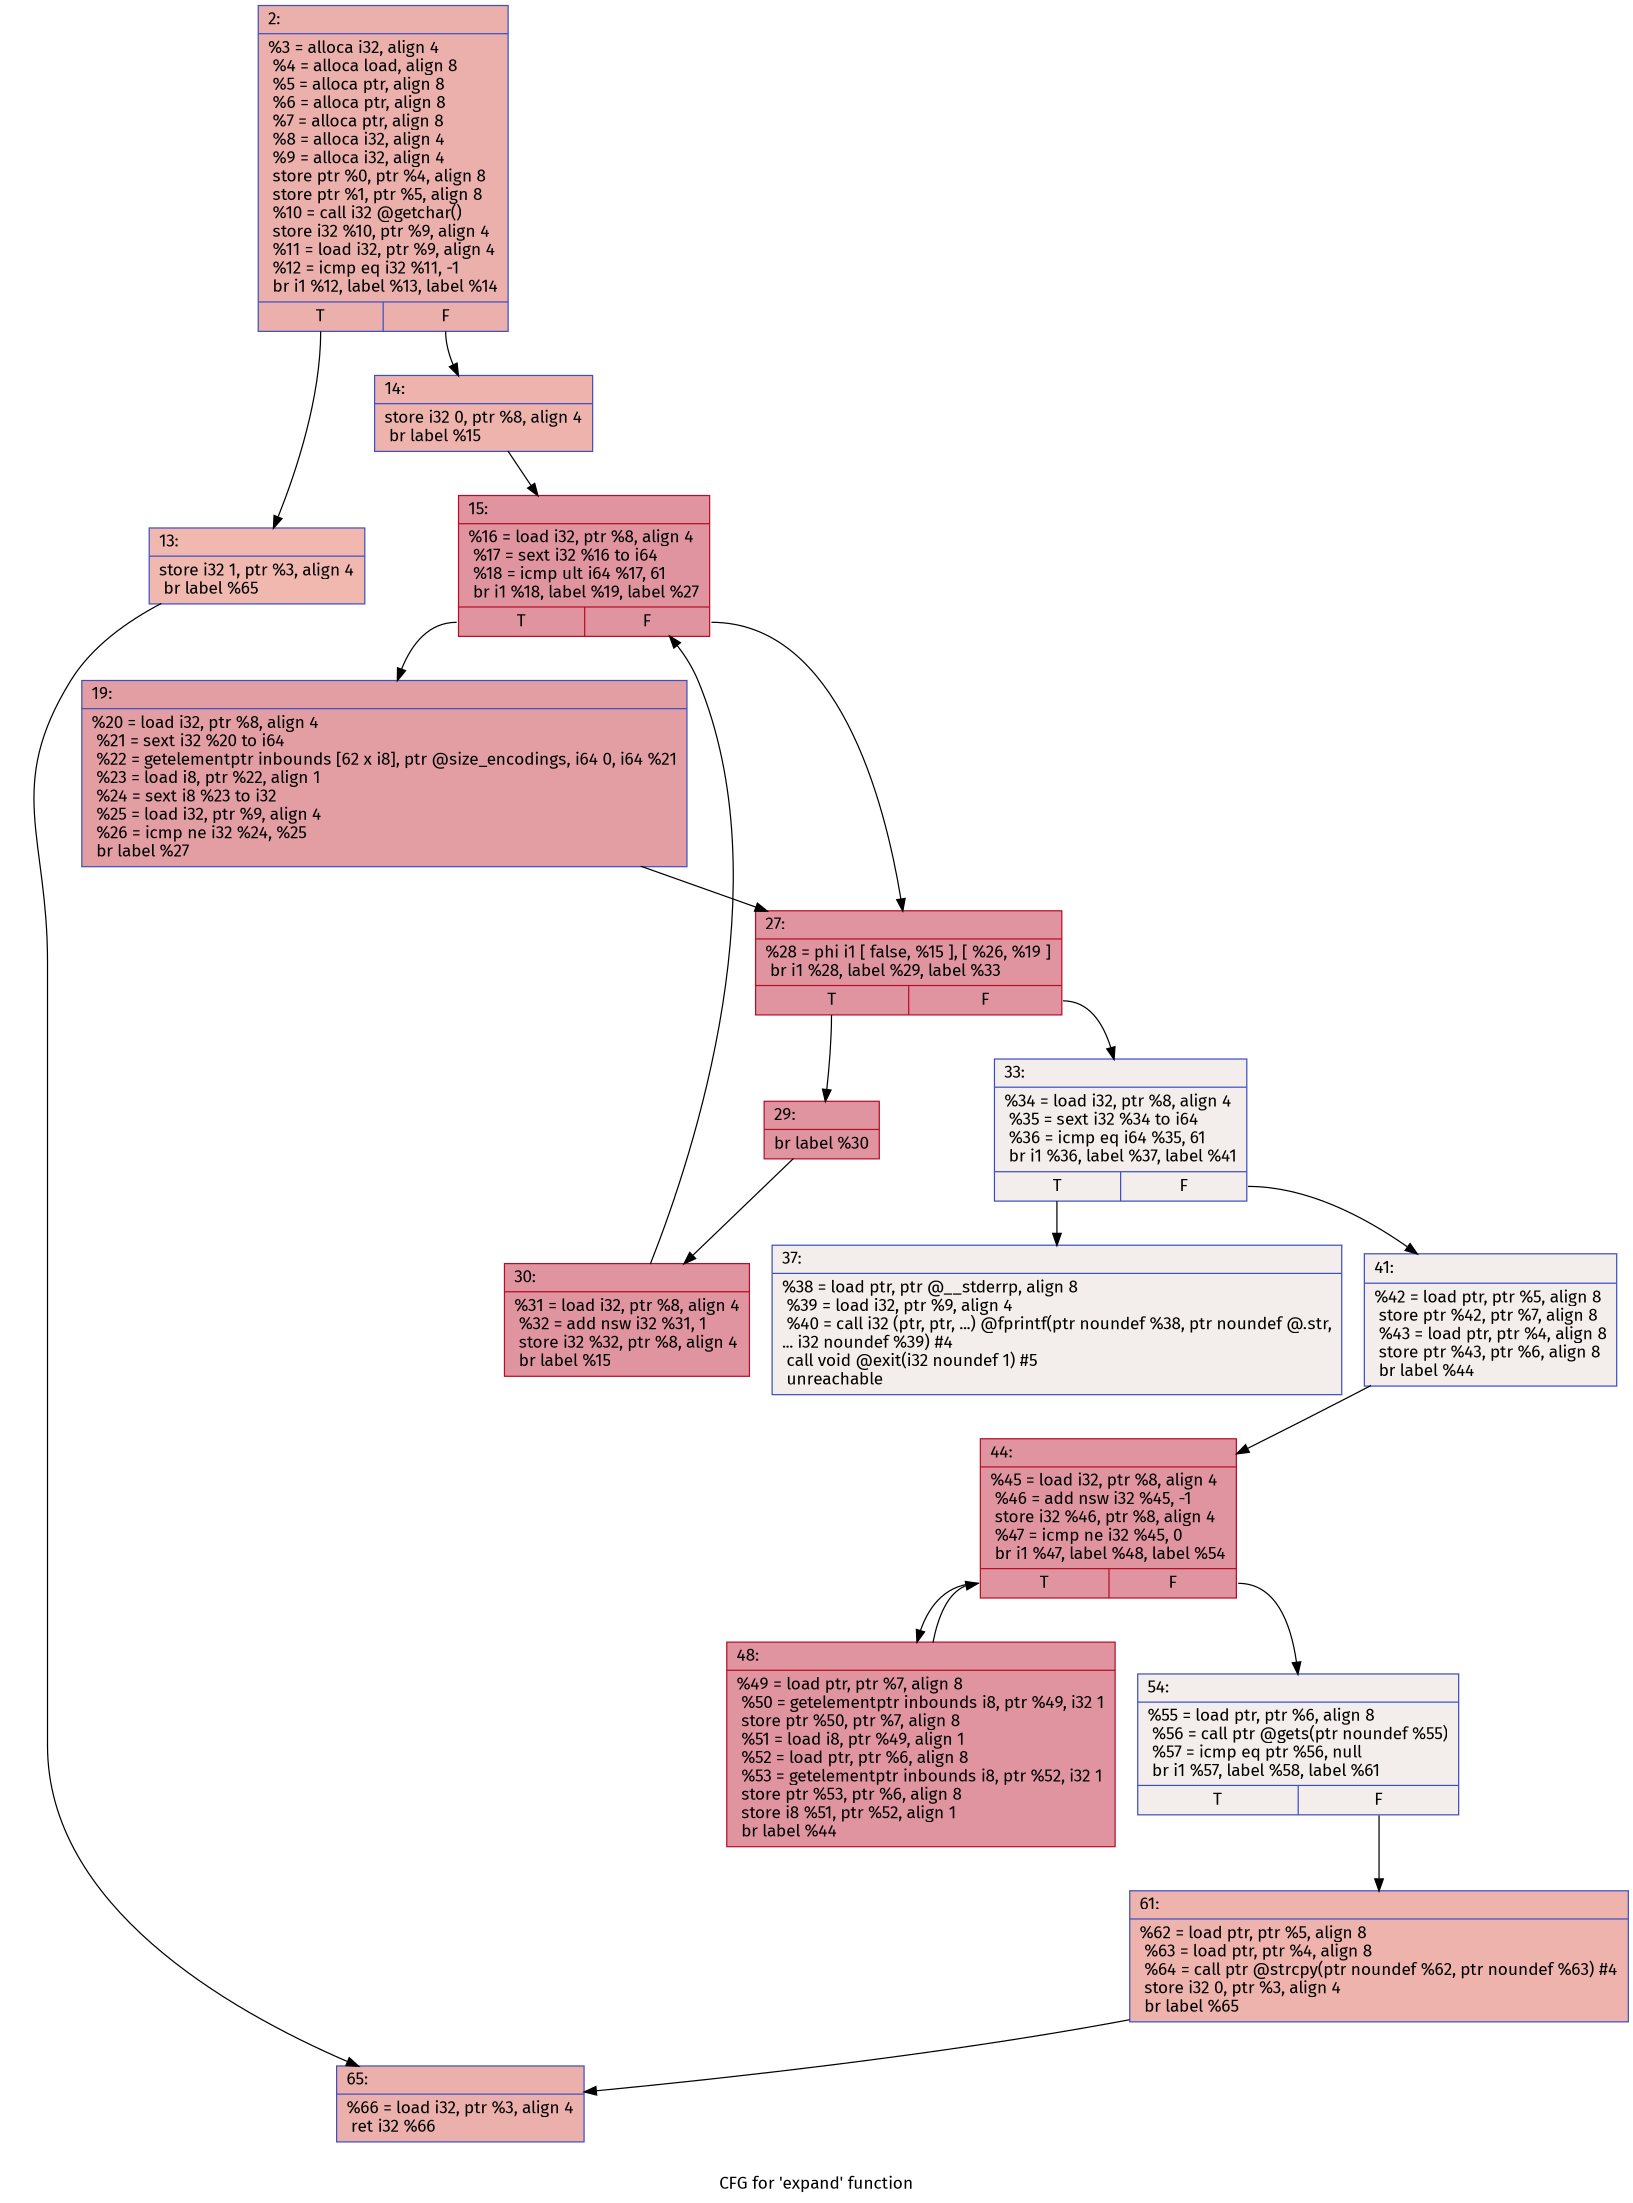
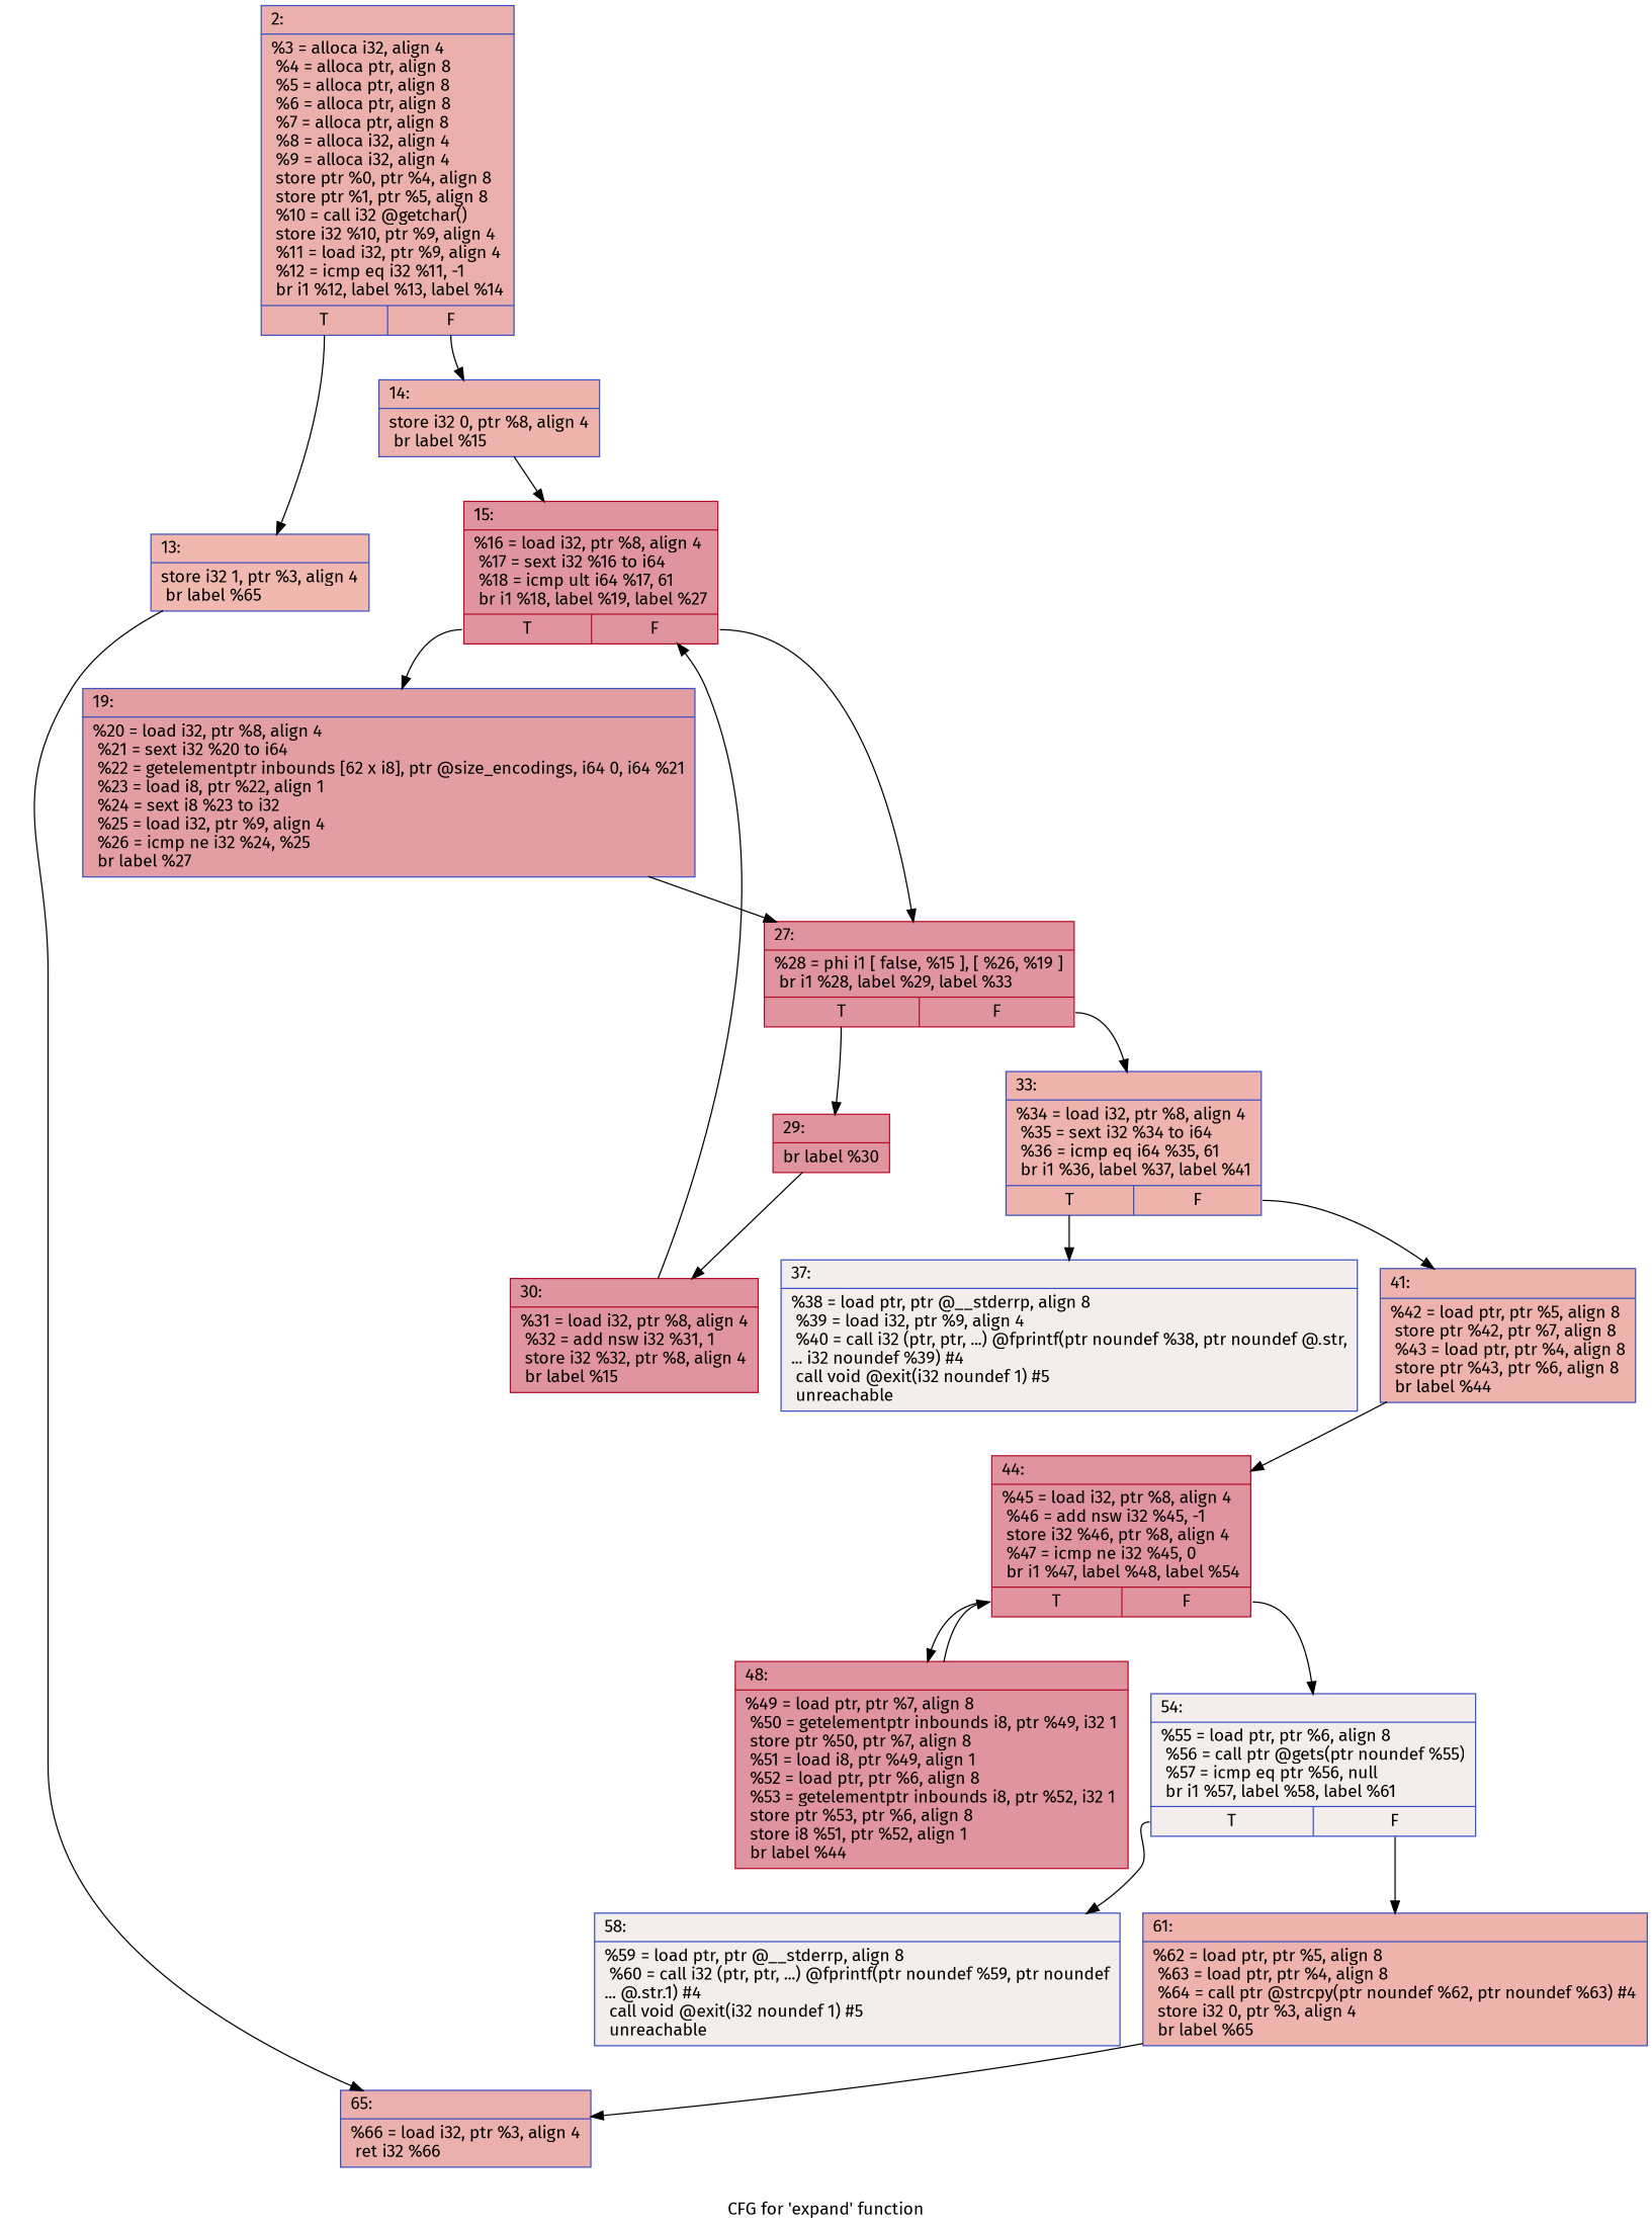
  digraph {
    fontname="Fira Sans"
    label="CFG for 'expand' function"
    node [color="#3d50c3ff" fillcolor="#b70d2870" fontname="Fira Sans" shape=record style=filled]
    edge [fontname="Fira Sans"]
-   n1 [fillcolor="#d24b4070" label="{2:\l|  %3 = alloca i32, align 4\l  %4 = alloca load, align 8\l  %5 = alloca ptr, align 8\l  %6 = alloca ptr, align 8\l  %7 = alloca ptr, align 8\l  %8 = alloca i32, align 4\l  %9 = alloca i32, align 4\l  store ptr %0, ptr %4, align 8\l  store ptr %1, ptr %5, align 8\l  %10 = call i32 @getchar()\l  store i32 %10, ptr %9, align 4\l  %11 = load i32, ptr %9, align 4\l  %12 = icmp eq i32 %11, -1\l  br i1 %12, label %13, label %14\l|{<s0>T|<s1>F}}"]
+   n1 [fillcolor="#d24b4070" label="{2:\l|  %3 = alloca i32, align 4\l  %4 = alloca ptr, align 8\l  %5 = alloca ptr, align 8\l  %6 = alloca ptr, align 8\l  %7 = alloca ptr, align 8\l  %8 = alloca i32, align 4\l  %9 = alloca i32, align 4\l  store ptr %0, ptr %4, align 8\l  store ptr %1, ptr %5, align 8\l  %10 = call i32 @getchar()\l  store i32 %10, ptr %9, align 4\l  %11 = load i32, ptr %9, align 4\l  %12 = icmp eq i32 %11, -1\l  br i1 %12, label %13, label %14\l|{<s0>T|<s1>F}}"]
    n2 [fillcolor="#dc5d4a70" label="{13:\l|  store i32 1, ptr %3, align 4\l  br label %65\l}"]
    n3 [fillcolor="#d6524470" label="{14:\l|  store i32 0, ptr %8, align 4\l  br label %15\l}"]
    n4 [fillcolor="#d24b4070" label="{65:\l|  %66 = load i32, ptr %3, align 4\l  ret i32 %66\l}"]
    n5 [color="#b70d28ff" label="{15:\l|  %16 = load i32, ptr %8, align 4\l  %17 = sext i32 %16 to i64\l  %18 = icmp ult i64 %17, 61\l  br i1 %18, label %19, label %27\l|{<s0>T|<s1>F}}"]
    n6 [fillcolor="#be242e70" label="{19:\l|  %20 = load i32, ptr %8, align 4\l  %21 = sext i32 %20 to i64\l  %22 = getelementptr inbounds [62 x i8], ptr @size_encodings, i64 0, i64 %21\l  %23 = load i8, ptr %22, align 1\l  %24 = sext i8 %23 to i32\l  %25 = load i32, ptr %9, align 4\l  %26 = icmp ne i32 %24, %25\l  br label %27\l}"]
    n7 [color="#b70d28ff" label="{27:\l|  %28 = phi i1 [ false, %15 ], [ %26, %19 ]\l  br i1 %28, label %29, label %33\l|{<s0>T|<s1>F}}"]
    n8 [color="#b70d28ff" label="{29:\l|  br label %30\l}"]
-   n9 [fillcolor="#e5d8d170" label="{33:\l|  %34 = load i32, ptr %8, align 4\l  %35 = sext i32 %34 to i64\l  %36 = icmp eq i64 %35, 61\l  br i1 %36, label %37, label %41\l|{<s0>T|<s1>F}}"]
+   n9 [fillcolor="#d6524470" label="{33:\l|  %34 = load i32, ptr %8, align 4\l  %35 = sext i32 %34 to i64\l  %36 = icmp eq i64 %35, 61\l  br i1 %36, label %37, label %41\l|{<s0>T|<s1>F}}"]
    n10 [color="#b70d28ff" label="{30:\l|  %31 = load i32, ptr %8, align 4\l  %32 = add nsw i32 %31, 1\l  store i32 %32, ptr %8, align 4\l  br label %15\l}"]
    n11 [fillcolor="#e5d8d170" label="{37:\l|  %38 = load ptr, ptr @__stderrp, align 8\l  %39 = load i32, ptr %9, align 4\l  %40 = call i32 (ptr, ptr, ...) @fprintf(ptr noundef %38, ptr noundef @.str,\l... i32 noundef %39) #4\l  call void @exit(i32 noundef 1) #5\l  unreachable\l}"]
-   n12 [fillcolor="#e5d8d170" label="{41:\l|  %42 = load ptr, ptr %5, align 8\l  store ptr %42, ptr %7, align 8\l  %43 = load ptr, ptr %4, align 8\l  store ptr %43, ptr %6, align 8\l  br label %44\l}"]
+   n12 [fillcolor="#d6524470" label="{41:\l|  %42 = load ptr, ptr %5, align 8\l  store ptr %42, ptr %7, align 8\l  %43 = load ptr, ptr %4, align 8\l  store ptr %43, ptr %6, align 8\l  br label %44\l}"]
    n13 [color="#b70d28ff" label="{44:\l|  %45 = load i32, ptr %8, align 4\l  %46 = add nsw i32 %45, -1\l  store i32 %46, ptr %8, align 4\l  %47 = icmp ne i32 %45, 0\l  br i1 %47, label %48, label %54\l|{<s0>T|<s1>F}}"]
    n14 [color="#b70d28ff" label="{48:\l|  %49 = load ptr, ptr %7, align 8\l  %50 = getelementptr inbounds i8, ptr %49, i32 1\l  store ptr %50, ptr %7, align 8\l  %51 = load i8, ptr %49, align 1\l  %52 = load ptr, ptr %6, align 8\l  %53 = getelementptr inbounds i8, ptr %52, i32 1\l  store ptr %53, ptr %6, align 8\l  store i8 %51, ptr %52, align 1\l  br label %44\l}"]
    n15 [fillcolor="#e5d8d170" label="{54:\l|  %55 = load ptr, ptr %6, align 8\l  %56 = call ptr @gets(ptr noundef %55)\l  %57 = icmp eq ptr %56, null\l  br i1 %57, label %58, label %61\l|{<s0>T|<s1>F}}"]
+   n16 [fillcolor="#e5d8d170" label="{58:\l|  %59 = load ptr, ptr @__stderrp, align 8\l  %60 = call i32 (ptr, ptr, ...) @fprintf(ptr noundef %59, ptr noundef\l... @.str.1) #4\l  call void @exit(i32 noundef 1) #5\l  unreachable\l}"]
    n17 [fillcolor="#d6524470" label="{61:\l|  %62 = load ptr, ptr %5, align 8\l  %63 = load ptr, ptr %4, align 8\l  %64 = call ptr @strcpy(ptr noundef %62, ptr noundef %63) #4\l  store i32 0, ptr %3, align 4\l  br label %65\l}"]
    n1 -> n2 [tailport=s0]
    n1 -> n3 [tailport=s1]
    n2 -> n4
    n3 -> n5
    n5 -> n6 [tailport=s0]
    n5 -> n7 [tailport=s1]
    n6 -> n7
    n7 -> n8 [tailport=s0]
    n7 -> n9 [tailport=s1]
    n8 -> n10
    n9 -> n11 [tailport=s0]
    n9 -> n12 [tailport=s1]
    n10 -> n5
    n12 -> n13
    n13 -> n14 [tailport=s0]
    n13 -> n15 [tailport=s1]
    n14 -> n13
+   n15 -> n16 [tailport=s0]
    n15 -> n17 [tailport=s1]
    n17 -> n4
  }
